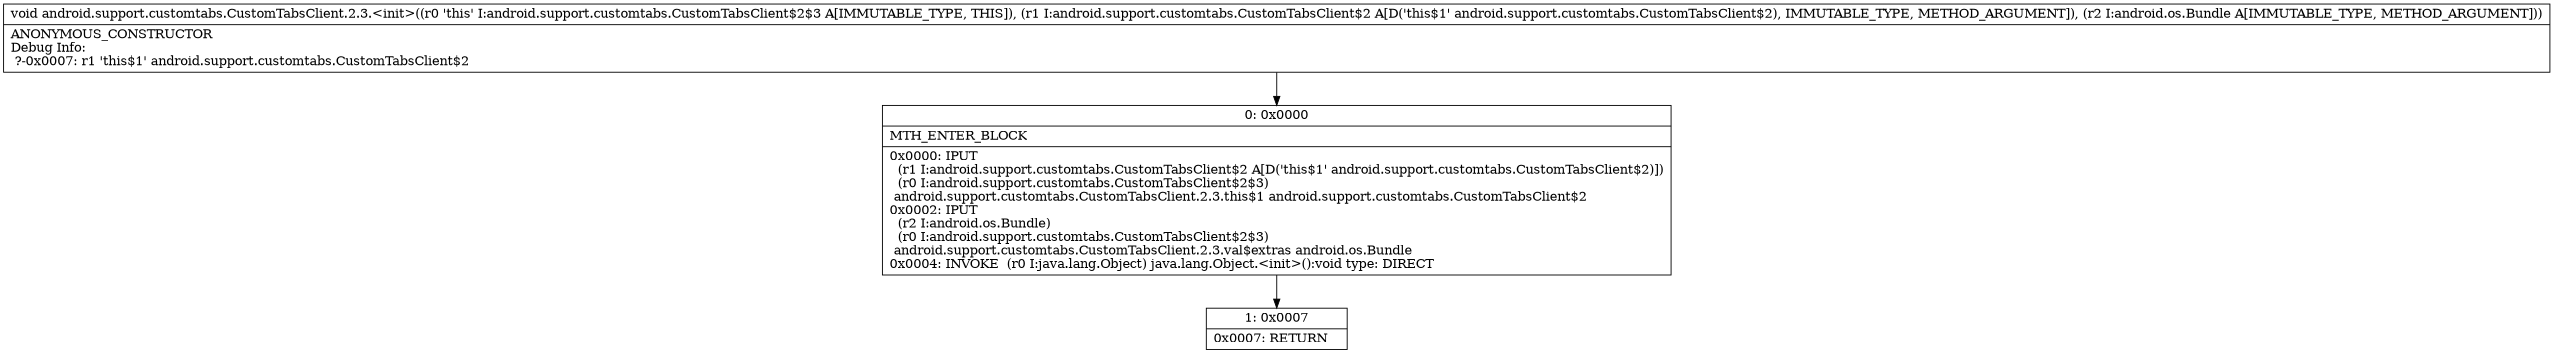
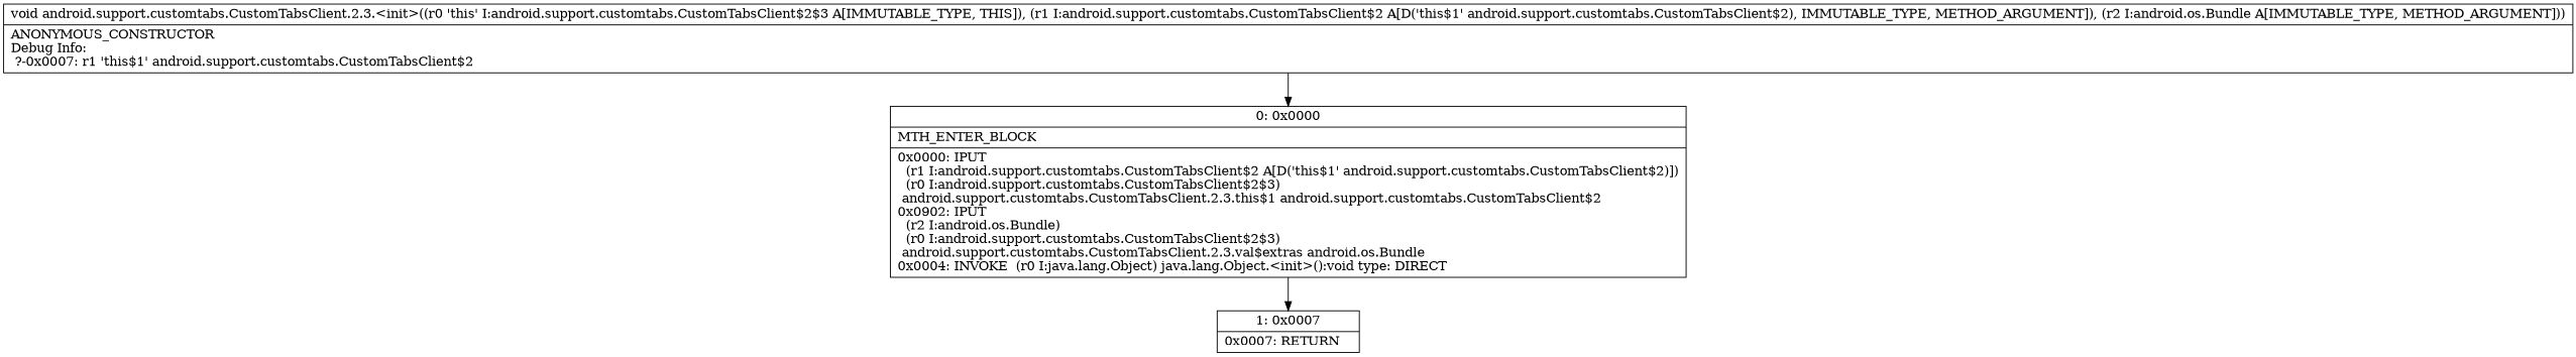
  digraph {
    node [shape=record]
-   n1 [label="{0\:\ 0x0000|MTH_ENTER_BLOCK\l|0x0000: IPUT  \l  (r1 I:android.support.customtabs.CustomTabsClient$2 A[D('this$1' android.support.customtabs.CustomTabsClient$2)])\l  (r0 I:android.support.customtabs.CustomTabsClient$2$3)\l android.support.customtabs.CustomTabsClient.2.3.this$1 android.support.customtabs.CustomTabsClient$2 \l0x0002: IPUT  \l  (r2 I:android.os.Bundle)\l  (r0 I:android.support.customtabs.CustomTabsClient$2$3)\l android.support.customtabs.CustomTabsClient.2.3.val$extras android.os.Bundle \l0x0004: INVOKE  (r0 I:java.lang.Object) java.lang.Object.\<init\>():void type: DIRECT \l}"]
+   n1 [label="{0\:\ 0x0000|MTH_ENTER_BLOCK\l|0x0000: IPUT  \l  (r1 I:android.support.customtabs.CustomTabsClient$2 A[D('this$1' android.support.customtabs.CustomTabsClient$2)])\l  (r0 I:android.support.customtabs.CustomTabsClient$2$3)\l android.support.customtabs.CustomTabsClient.2.3.this$1 android.support.customtabs.CustomTabsClient$2 \l0x0902: IPUT  \l  (r2 I:android.os.Bundle)\l  (r0 I:android.support.customtabs.CustomTabsClient$2$3)\l android.support.customtabs.CustomTabsClient.2.3.val$extras android.os.Bundle \l0x0004: INVOKE  (r0 I:java.lang.Object) java.lang.Object.\<init\>():void type: DIRECT \l}"]
    n2 [label="{1\:\ 0x0007|0x0007: RETURN   \l}"]
    n3 [label="{void android.support.customtabs.CustomTabsClient.2.3.\<init\>((r0 'this' I:android.support.customtabs.CustomTabsClient$2$3 A[IMMUTABLE_TYPE, THIS]), (r1 I:android.support.customtabs.CustomTabsClient$2 A[D('this$1' android.support.customtabs.CustomTabsClient$2), IMMUTABLE_TYPE, METHOD_ARGUMENT]), (r2 I:android.os.Bundle A[IMMUTABLE_TYPE, METHOD_ARGUMENT]))  | ANONYMOUS_CONSTRUCTOR\lDebug Info:\l  ?\-0x0007: r1 'this$1' android.support.customtabs.CustomTabsClient$2\l}"]
    n1 -> n2
    n3 -> n1
  }
